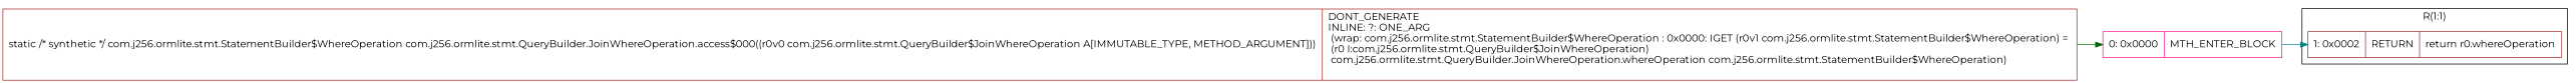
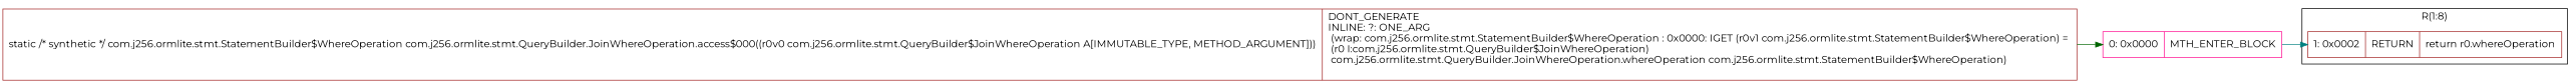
  digraph {
    rankdir=LR
    fontname=Montserrat
    node [color=brown shape=record fontname=Montserrat]
    edge [fontname=Montserrat]
    n1 [label="{1\:\ 0x0002|RETURN\l|return r0.whereOperation\l}"]
    n2 [color=deeppink label="{0\:\ 0x0000|MTH_ENTER_BLOCK\l}"]
    n3 [label="{static \/* synthetic *\/ com.j256.ormlite.stmt.StatementBuilder$WhereOperation com.j256.ormlite.stmt.QueryBuilder.JoinWhereOperation.access$000((r0v0 com.j256.ormlite.stmt.QueryBuilder$JoinWhereOperation A[IMMUTABLE_TYPE, METHOD_ARGUMENT]))  | DONT_GENERATE\lINLINE: ?: ONE_ARG  \l  (wrap: com.j256.ormlite.stmt.StatementBuilder$WhereOperation : 0x0000: IGET  (r0v1 com.j256.ormlite.stmt.StatementBuilder$WhereOperation) = \l  (r0 I:com.j256.ormlite.stmt.QueryBuilder$JoinWhereOperation)\l com.j256.ormlite.stmt.QueryBuilder.JoinWhereOperation.whereOperation com.j256.ormlite.stmt.StatementBuilder$WhereOperation)\l\l}"]
    subgraph cluster_1 {
-     label="R(1:1)"
+     label="R(1:8)"
      n1
    }
    n2 -> n1 [color=teal]
    n3 -> n2 [color=darkgreen]
  }
